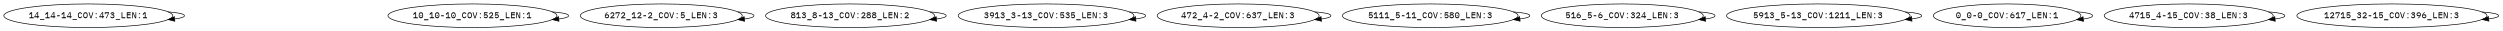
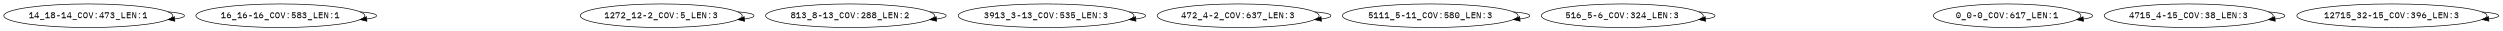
  digraph {
    fontname="IBM Plex Mono"
    node [fontname="IBM Plex Mono"]
    edge [fontname="IBM Plex Mono"]
-   "14_14-14_COV:473_LEN:1"
-   "10_10-10_COV:525_LEN:1"
-   "1272_12-2_COV:5_LEN:3" [label="6272_12-2_COV:5_LEN:3"]
+   "14_14-14_COV:473_LEN:1" [label="14_18-14_COV:473_LEN:1"]
+   "16_16-16_COV:583_LEN:1"
+   "1272_12-2_COV:5_LEN:3"
    "813_8-13_COV:288_LEN:2"
    "3913_3-13_COV:535_LEN:3"
    "472_4-2_COV:637_LEN:3"
    "5111_5-11_COV:580_LEN:3"
    "516_5-6_COV:324_LEN:3"
-   "5913_5-13_COV:1211_LEN:3"
    "0_0-0_COV:617_LEN:1"
    "4715_4-15_COV:38_LEN:3"
    n13 [label="12715_32-15_COV:396_LEN:3"]
    "14_14-14_COV:473_LEN:1" -> "14_14-14_COV:473_LEN:1"
-   "10_10-10_COV:525_LEN:1" -> "10_10-10_COV:525_LEN:1"
+   "16_16-16_COV:583_LEN:1" -> "16_16-16_COV:583_LEN:1"
    "1272_12-2_COV:5_LEN:3" -> "1272_12-2_COV:5_LEN:3"
    "813_8-13_COV:288_LEN:2" -> "813_8-13_COV:288_LEN:2"
    "3913_3-13_COV:535_LEN:3" -> "3913_3-13_COV:535_LEN:3"
    "472_4-2_COV:637_LEN:3" -> "472_4-2_COV:637_LEN:3"
    "5111_5-11_COV:580_LEN:3" -> "5111_5-11_COV:580_LEN:3"
    "516_5-6_COV:324_LEN:3" -> "516_5-6_COV:324_LEN:3"
-   "5913_5-13_COV:1211_LEN:3" -> "5913_5-13_COV:1211_LEN:3"
    "0_0-0_COV:617_LEN:1" -> "0_0-0_COV:617_LEN:1"
    "4715_4-15_COV:38_LEN:3" -> "4715_4-15_COV:38_LEN:3"
    n13 -> n13
  }
